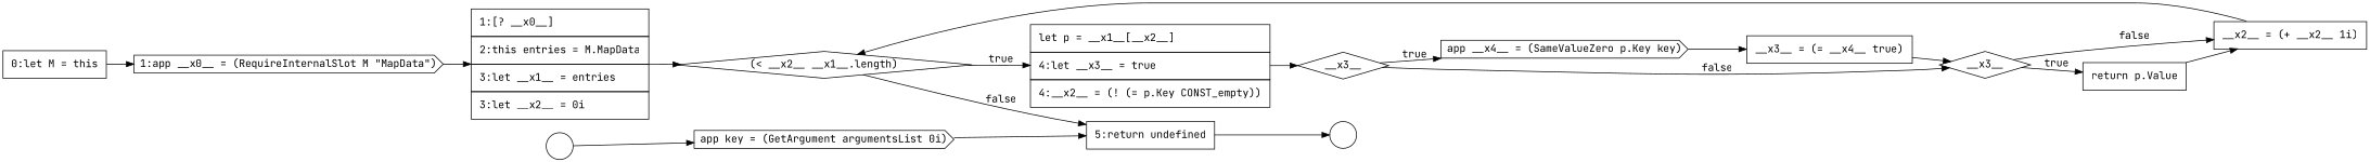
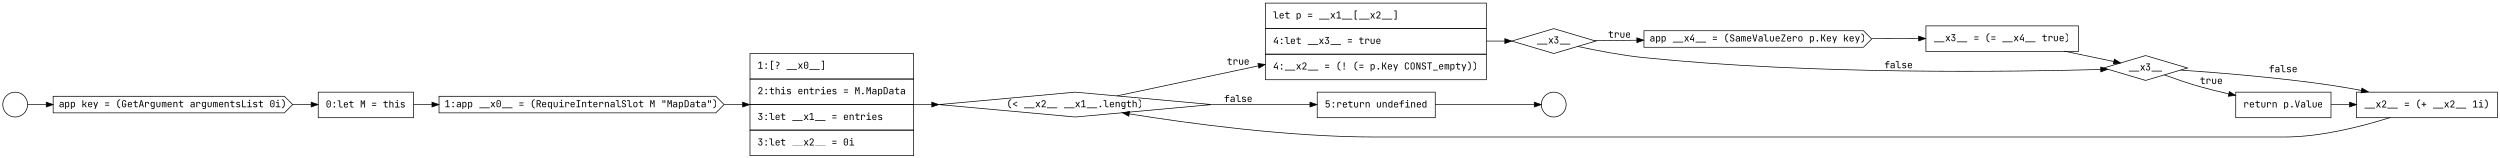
  digraph {
    fontname="JetBrains Mono"
    rankdir=LR
    node [color=black fillcolor=white fontname="JetBrains Mono" shape=none style=filled]
    edge [color=black fontname="JetBrains Mono"]
    n1 [label=" " shape=circle]
    n2 [label=<<font color="black">     <table border="0" cellborder="1" cellspacing="0" cellpadding="10">       <tr><td align="left">0:let M = this</td></tr>     </table>   </font>> margin=0]
    n3 [label=<<font color="black">1:app __x0__ = (RequireInternalSlot M &quot;MapData&quot;)</font>> shape=cds]
    n4 [label=<<font color="black">     <table border="0" cellborder="1" cellspacing="0" cellpadding="10">       <tr><td align="left">1:[? __x0__]</td></tr>       <tr><td align="left">2:this entries = M.MapData</td></tr>       <tr><td align="left">3:let __x1__ = entries</td></tr>       <tr><td align="left">3:let __x2__ = 0i</td></tr>     </table>   </font>> margin=0]
    n5 [label=<<font color="black">     <table border="0" cellborder="1" cellspacing="0" cellpadding="10">       <tr><td align="left">let p = __x1__[__x2__]</td></tr>       <tr><td align="left">4:let __x3__ = true</td></tr>       <tr><td align="left">4:__x2__ = (! (= p.Key CONST_empty))</td></tr>     </table>   </font>> margin=0]
    n6 [label=<<font color="black">__x3__</font>> shape=diamond]
    n7 [label=<<font color="black">app __x4__ = (SameValueZero p.Key key)</font>> shape=cds]
    n8 [label=<<font color="black">__x3__</font>> shape=diamond]
    n9 [label=<<font color="black">(&lt; __x2__ __x1__.length)</font>> shape=diamond]
    n10 [label=<<font color="black">     <table border="0" cellborder="1" cellspacing="0" cellpadding="10">       <tr><td align="left">__x3__ = (= __x4__ true)</td></tr>     </table>   </font>> margin=0]
    n11 [label=<<font color="black">     <table border="0" cellborder="1" cellspacing="0" cellpadding="10">       <tr><td align="left">__x2__ = (+ __x2__ 1i)</td></tr>     </table>   </font>> margin=0]
    n12 [label=<<font color="black">     <table border="0" cellborder="1" cellspacing="0" cellpadding="10">       <tr><td align="left">return p.Value</td></tr>     </table>   </font>> margin=0]
    n13 [label=<<font color="black">     <table border="0" cellborder="1" cellspacing="0" cellpadding="10">       <tr><td align="left">5:return undefined</td></tr>     </table>   </font>> margin=0]
    n14 [label=<<font color="black">app key = (GetArgument argumentsList 0i)</font>> shape=cds]
    n15 [label=" " shape=circle]
    n2 -> n3
    n3 -> n4
    n4 -> n9
    n5 -> n6
    n6 -> n7 [label=<<font color="black">true</font>>]
    n6 -> n8 [label=<<font color="black">false</font>>]
    n7 -> n10
    n8 -> n11 [label=<<font color="black">false</font>>]
    n8 -> n12 [label=<<font color="black">true</font>>]
    n9 -> n5 [label=<<font color="black">true</font>>]
    n9 -> n13 [label=<<font color="black">false</font>>]
    n10 -> n8
    n11 -> n9
    n12 -> n11
    n13 -> n1
-   n14 -> n13
+   n14 -> n2
    n15 -> n14
  }
